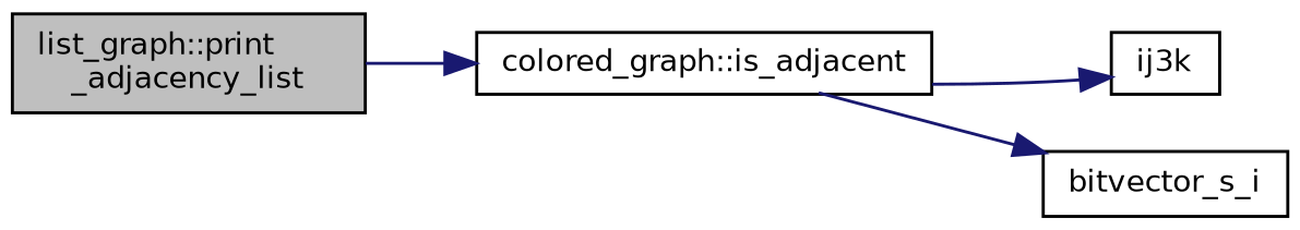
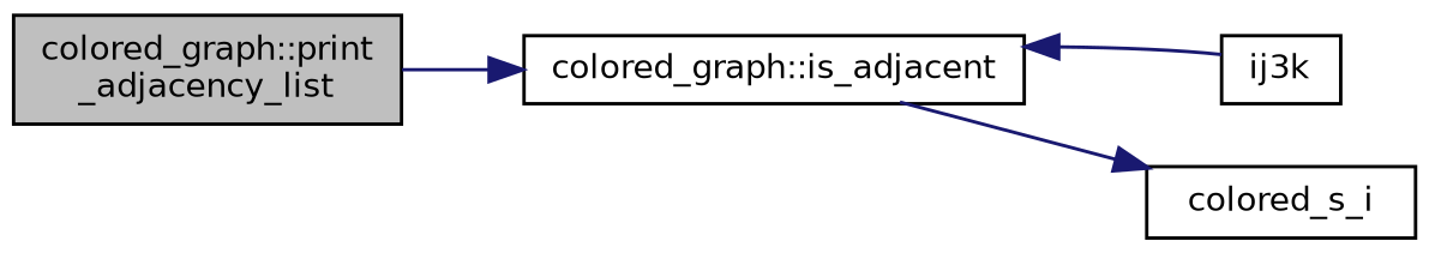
  digraph {
    rankdir=LR
    node [color=black fillcolor=white fontname=Helvetica fontsize=10 shape=record style=filled]
    edge [color=midnightblue fontname=Helvetica fontsize=10 labelfontname=Helvetica labelfontsize=10 style=solid]
-   n1 [fillcolor=grey75 fontcolor=black height=0.2 label="list_graph::print\l_adjacency_list" width=0.4]
+   n1 [fillcolor=grey75 fontcolor=black height=0.2 label="colored_graph::print\l_adjacency_list" width=0.4]
    n2 [height=0.2 label="colored_graph::is_adjacent" width=0.4]
    n3 [height=0.2 label=ij3k width=0.4]
-   n4 [height=0.2 label=bitvector_s_i width=0.4]
+   n4 [height=0.2 label=colored_s_i width=0.4]
    n1 -> n2
-   n2 -> n3
+   n3 -> n2
    n2 -> n4
  }
